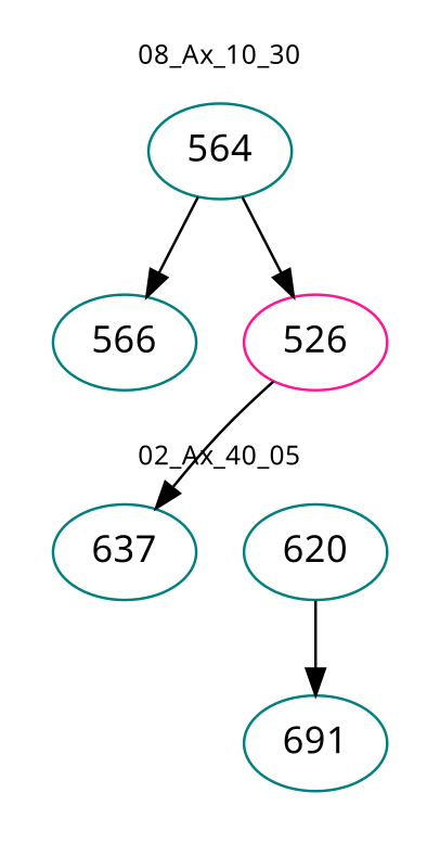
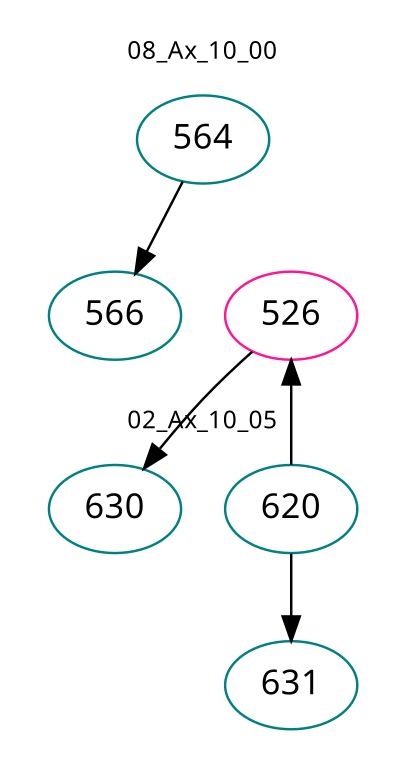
  digraph {
    fontname="Noto Sans"
    node [color=teal fontname="Noto Sans"]
    edge [color=black fontname="Noto Sans"]
    n1 [label=564]
    n2 [label=566]
    n3 [color=deeppink label=526]
    n4 [label=620]
-   n5 [label=637]
-   n6 [label=691]
+   n5 [label=630]
+   n6 [label=631]
    subgraph cluster_1 {
      color=white
      fontsize=10
-     label="08_Ax_10_30"
+     label="08_Ax_10_00"
      n1
      n2
      n3
    }
    subgraph cluster_2 {
      color=white
      fontsize=10
-     label="02_Ax_40_05"
+     label="02_Ax_10_05"
      n4
      n5
      n6
    }
    n1 -> n2
-   n1 -> n3
+   n4 -> n3
    n3 -> n5
    n4 -> n6
  }
